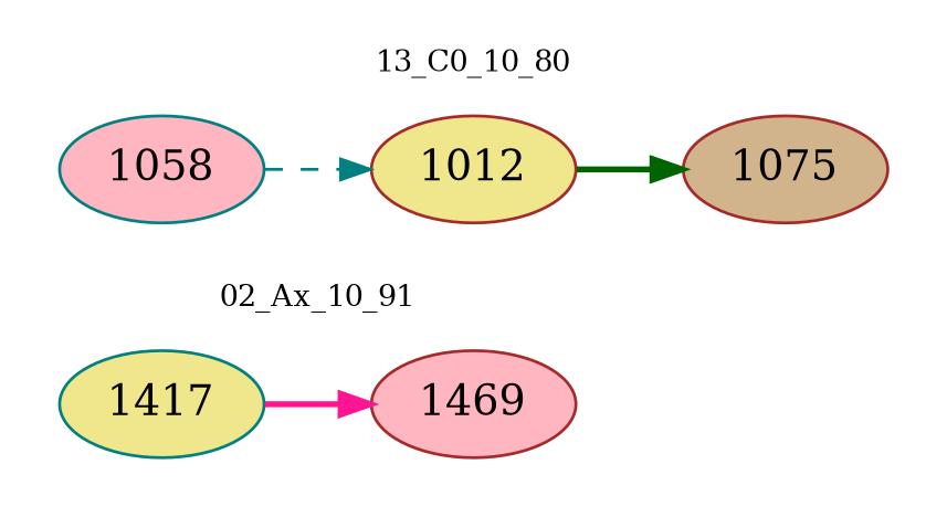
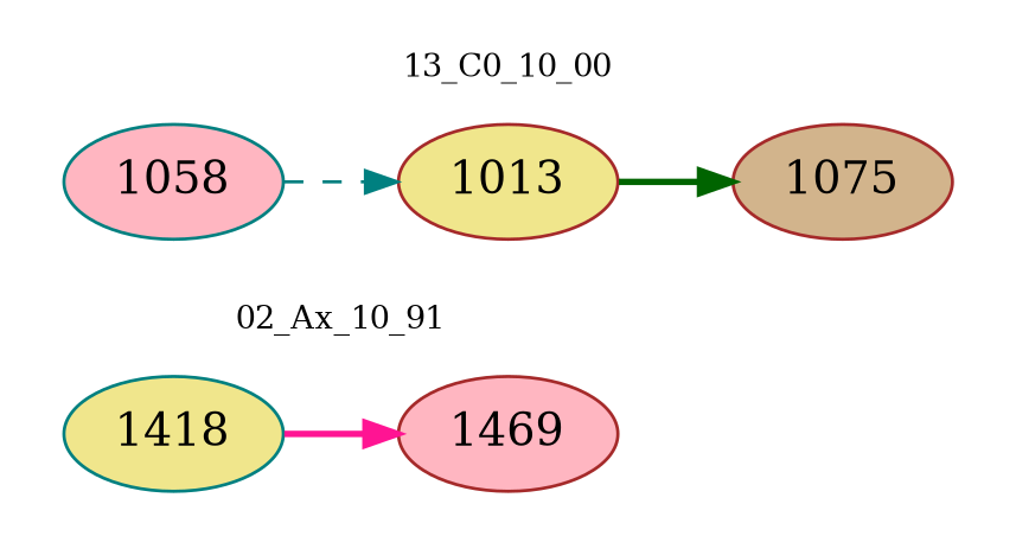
  digraph {
    rankdir=LR
    node [color=brown fillcolor=khaki style=filled]
    edge [style=bold]
-   n1 [color=teal label=1417]
+   n1 [color=teal label=1418]
    n2 [fillcolor=lightpink label=1469]
    n3 [color=teal fillcolor=lightpink label=1058]
-   n4 [label=1012]
+   n4 [label=1013]
    n5 [fillcolor=tan label=1075]
    subgraph cluster_1 {
      color=white
      fontsize=10
      label="02_Ax_10_91"
      n1
      n2
    }
    subgraph cluster_2 {
      color=white
      fontsize=10
-     label="13_C0_10_80"
+     label="13_C0_10_00"
      n3
      n4
      n5
    }
    n1 -> n2 [color=deeppink]
    n3 -> n4 [color=teal style=dashed]
    n4 -> n5 [color=darkgreen]
  }
